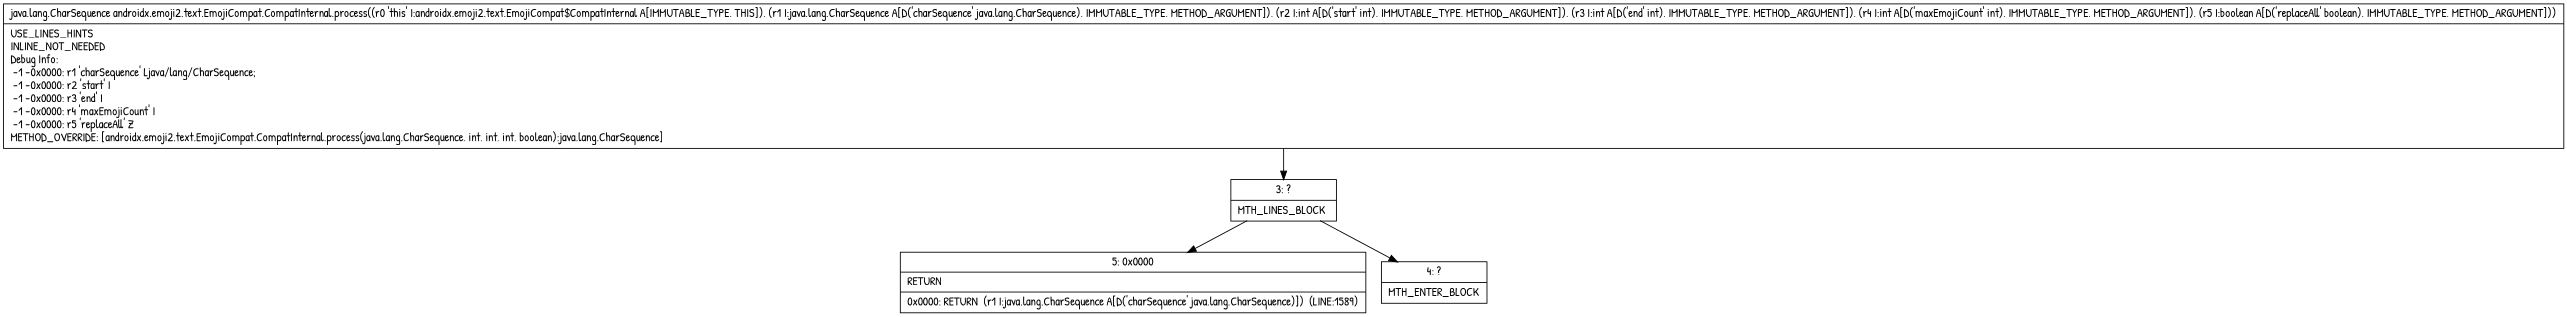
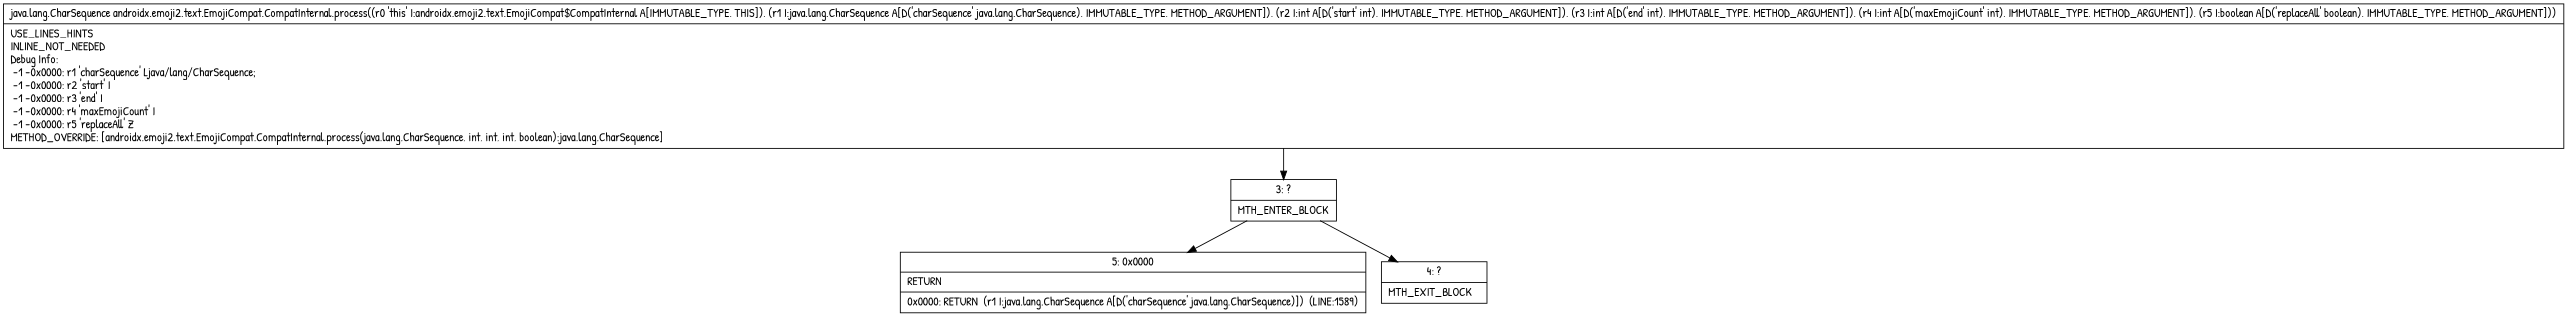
  digraph {
    fontname="Patrick Hand"
    node [fontname="Patrick Hand" shape=record]
    edge [fontname="Patrick Hand"]
-   n1 [label="{3\:\ ?|MTH_LINES_BLOCK\l}"]
+   n1 [label="{3\:\ ?|MTH_ENTER_BLOCK\l}"]
    n2 [label="{5\:\ 0x0000|RETURN\l|0x0000: RETURN  (r1 I:java.lang.CharSequence A[D('charSequence' java.lang.CharSequence)])  (LINE:1589)\l}"]
-   n3 [label="{4\:\ ?|MTH_ENTER_BLOCK\l}"]
+   n3 [label="{4\:\ ?|MTH_EXIT_BLOCK\l}"]
    n4 [label="{java.lang.CharSequence androidx.emoji2.text.EmojiCompat.CompatInternal.process((r0 'this' I:androidx.emoji2.text.EmojiCompat$CompatInternal A[IMMUTABLE_TYPE, THIS]), (r1 I:java.lang.CharSequence A[D('charSequence' java.lang.CharSequence), IMMUTABLE_TYPE, METHOD_ARGUMENT]), (r2 I:int A[D('start' int), IMMUTABLE_TYPE, METHOD_ARGUMENT]), (r3 I:int A[D('end' int), IMMUTABLE_TYPE, METHOD_ARGUMENT]), (r4 I:int A[D('maxEmojiCount' int), IMMUTABLE_TYPE, METHOD_ARGUMENT]), (r5 I:boolean A[D('replaceAll' boolean), IMMUTABLE_TYPE, METHOD_ARGUMENT]))  | USE_LINES_HINTS\lINLINE_NOT_NEEDED\lDebug Info:\l  \-1 \-0x0000: r1 'charSequence' Ljava\/lang\/CharSequence;\l  \-1 \-0x0000: r2 'start' I\l  \-1 \-0x0000: r3 'end' I\l  \-1 \-0x0000: r4 'maxEmojiCount' I\l  \-1 \-0x0000: r5 'replaceAll' Z\lMETHOD_OVERRIDE: [androidx.emoji2.text.EmojiCompat.CompatInternal.process(java.lang.CharSequence, int, int, int, boolean):java.lang.CharSequence]\l}"]
    n1 -> n2
    n1 -> n3
    n4 -> n1
  }
